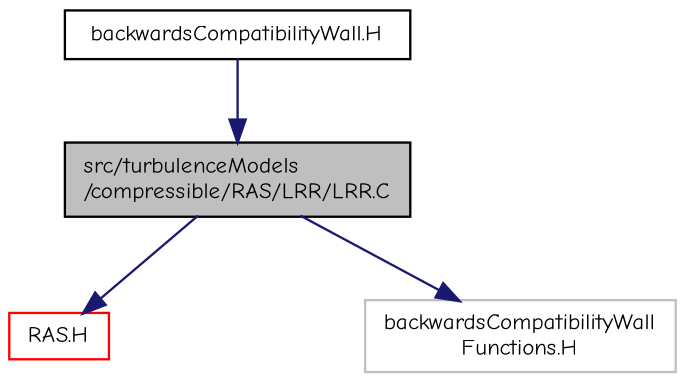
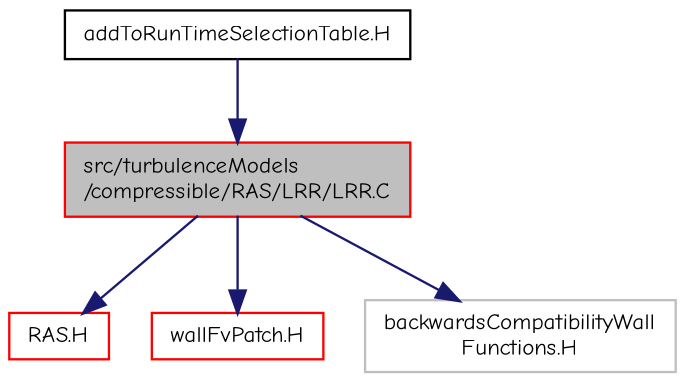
  digraph {
    fontname="Comic Neue"
    node [color=black fontname="Comic Neue" fontsize=10 shape=record]
    edge [color=midnightblue fontname="Comic Neue" fontsize=10 labelfontname=FreeSans labelfontsize=10 style=solid]
-   n1 [fillcolor=grey75 fontcolor=black height=0.2 label="src/turbulenceModels\l/compressible/RAS/LRR/LRR.C" style=filled width=0.4]
+   n1 [color=red fillcolor=grey75 fontcolor=black height=0.2 label="src/turbulenceModels\l/compressible/RAS/LRR/LRR.C" style=filled width=0.4]
    n2 [color=red height=0.2 label="RAS.H" width=0.4]
+   n3 [color=red height=0.2 label="wallFvPatch.H" width=0.4]
    n4 [color=grey75 height=0.2 label="backwardsCompatibilityWall\lFunctions.H" width=0.4]
-   n5 [height=0.2 label="backwardsCompatibilityWall.H" width=0.4]
+   n5 [height=0.2 label="addToRunTimeSelectionTable.H" width=0.4]
    n1 -> n2
+   n1 -> n3
    n1 -> n4
    n5 -> n1
  }
